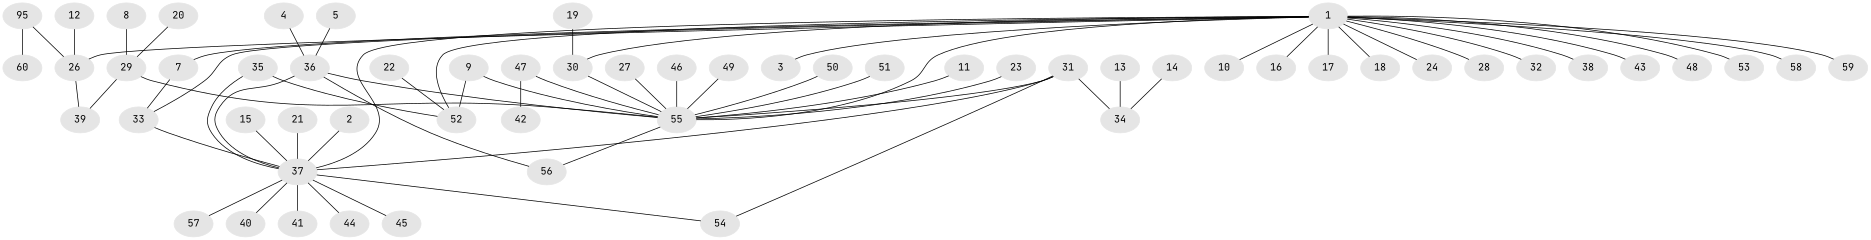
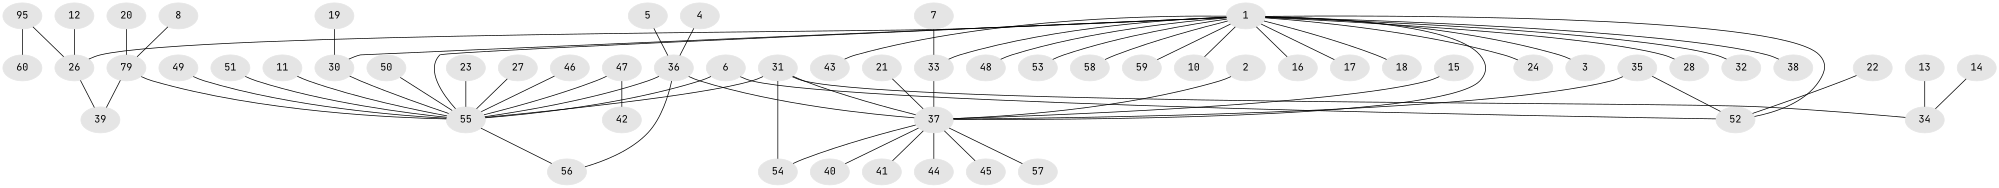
  graph {
    fontname="JetBrains Mono"
    node [color=gray90 fontname="JetBrains Mono" style=filled]
    edge [fontname="JetBrains Mono" weight=1.0]
    1
    3
    7
    10
    16
    17
    18
    24
    26
    28
    30
    32
    33
    37
    38
    43
    48
    52
    53
    55
    58
    59
    39
    54
    40
    41
    44
    45
    57
    56
    2
    4
    36
    5
    8
-   29
-   9
+   29 [label=79]
+   9 [label=6]
    11
    12
    13
    34
    14
    15
    19
    20
    21
    22
    23
    n49 [label=95]
    60
    27
    31
    35
    46
    47
    42
    49
    50
    51
    1 -- 3
-   1 -- 7
    1 -- 10
    1 -- 16
    1 -- 17
    1 -- 18
    1 -- 24
    1 -- 26
    1 -- 28
    1 -- 30
    1 -- 32
    1 -- 33
    1 -- 37
    1 -- 38
    1 -- 43
    1 -- 48
    1 -- 52
    1 -- 53
    1 -- 55
    1 -- 58
    1 -- 59
    7 -- 33
    26 -- 39
    30 -- 55
    33 -- 37
    37 -- 54
    37 -- 40
    37 -- 41
    37 -- 44
    37 -- 45
    37 -- 57
    55 -- 56
    2 -- 37
    4 -- 36
    36 -- 37
    36 -- 55
    36 -- 56
    5 -- 36
    8 -- 29
    29 -- 55
    29 -- 39
    9 -- 52
    9 -- 55
    11 -- 55
    12 -- 26
    13 -- 34
    14 -- 34
    15 -- 37
    19 -- 30
    20 -- 29
    21 -- 37
    22 -- 52
    23 -- 55
    n49 -- 26
    n49 -- 60
    27 -- 55
    31 -- 37
    31 -- 55
    31 -- 54
    31 -- 34
    35 -- 37
    35 -- 52
    46 -- 55
    47 -- 55
    47 -- 42
    49 -- 55
    50 -- 55
    51 -- 55
  }
